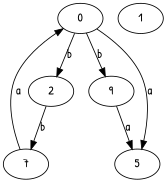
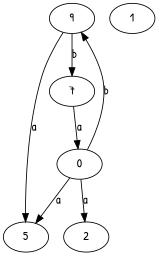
  strict digraph {
    fontname="Patrick Hand"
    node [fontname="Patrick Hand"]
    edge [fontname="Patrick Hand"]
    n1 [label=9]
    5
    7
    0
    2
    1
    n1 -> 5 [label=a]
-   2 -> 7 [label=b]
+   n1 -> 7 [label=b]
    7 -> 0 [label=a]
    0 -> n1 [label=b]
    0 -> 5 [label=a]
-   0 -> 2 [label=b]
+   0 -> 2 [label=a]
  }
